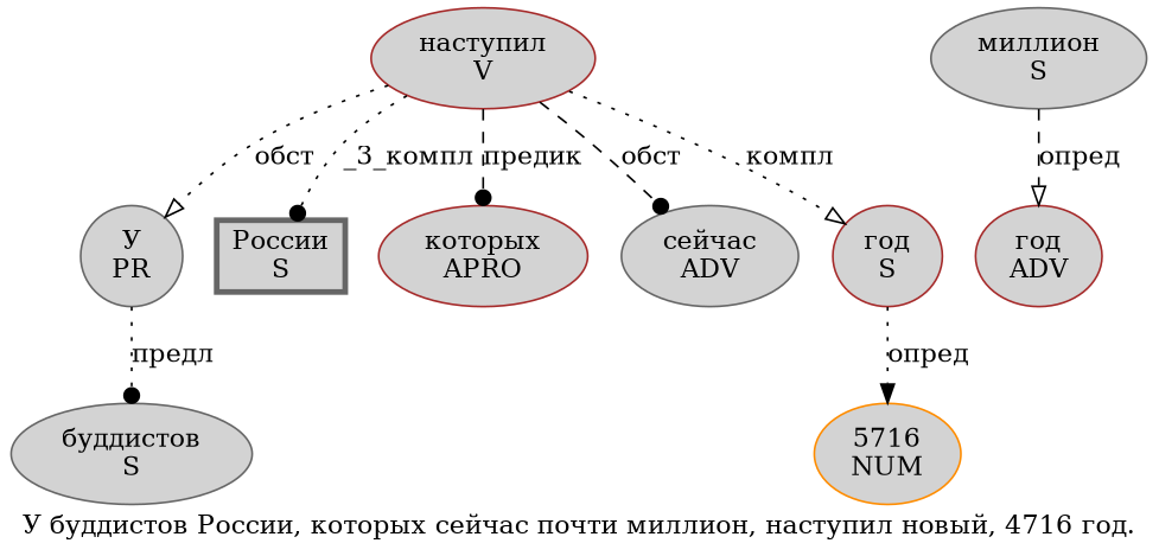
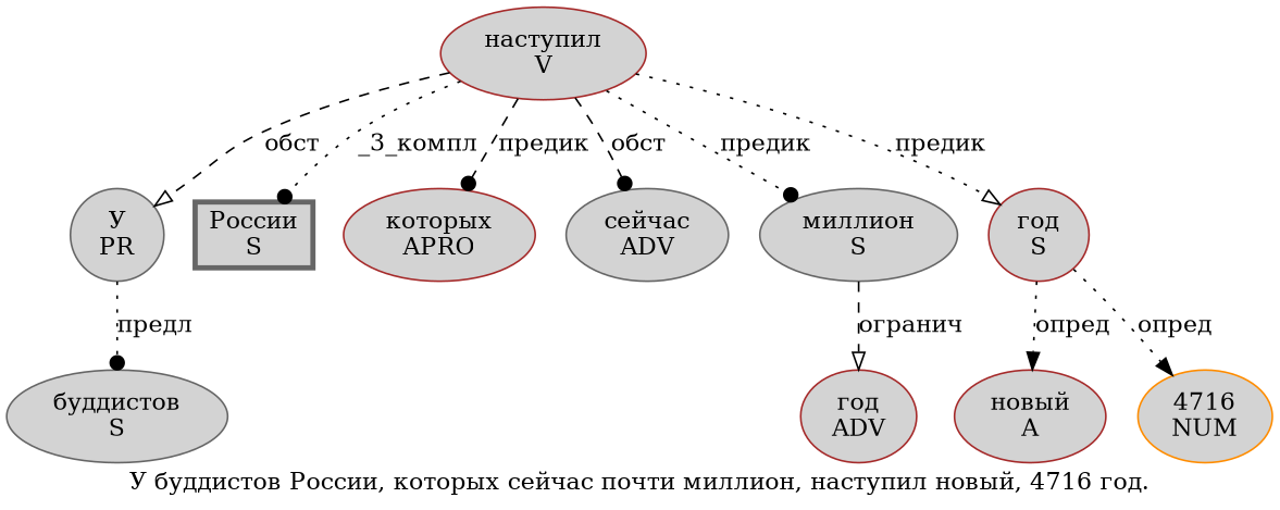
  digraph {
    label="У буддистов России, которых сейчас почти миллион, наступил новый, 4716 год."
    node [color=gray40 fillcolor=lightgray penwidth=1 shape=ellipse style=filled]
    edge [arrowhead=dot style=dotted]
    n1 [label="У\nPR"]
    n2 [label="буддистов\nS"]
    n3 [label="России\nS" penwidth=3 shape=box]
    n4 [color=brown label="которых\nAPRO"]
    n5 [label="сейчас\nADV"]
    n6 [color=brown label="год\nADV"]
    n7 [label="миллион\nS"]
    n8 [color=brown label="наступил\nV"]
    n9 [color=brown label="год\nS"]
-   n11 [color=darkorange label="5716\nNUM"]
+   n10 [color=brown label="новый\nA"]
+   n11 [color=darkorange label="4716\nNUM"]
    n1 -> n2 [label="предл"]
-   n7 -> n6 [arrowhead=onormal label="опред" style=dashed]
-   n8 -> n1 [arrowhead=onormal label="обст"]
+   n7 -> n6 [arrowhead=onormal label="огранич" style=dashed]
+   n8 -> n1 [arrowhead=onormal label="обст" style=dashed]
    n8 -> n3 [label="_3_компл"]
    n8 -> n4 [label="предик" style=dashed]
    n8 -> n5 [label="обст" style=dashed]
-   n8 -> n9 [arrowhead=onormal label="компл"]
+   n8 -> n7 [label="предик"]
+   n8 -> n9 [arrowhead=onormal label="предик"]
+   n9 -> n10 [arrowhead=normal label="опред"]
    n9 -> n11 [arrowhead=normal label="опред"]
  }
